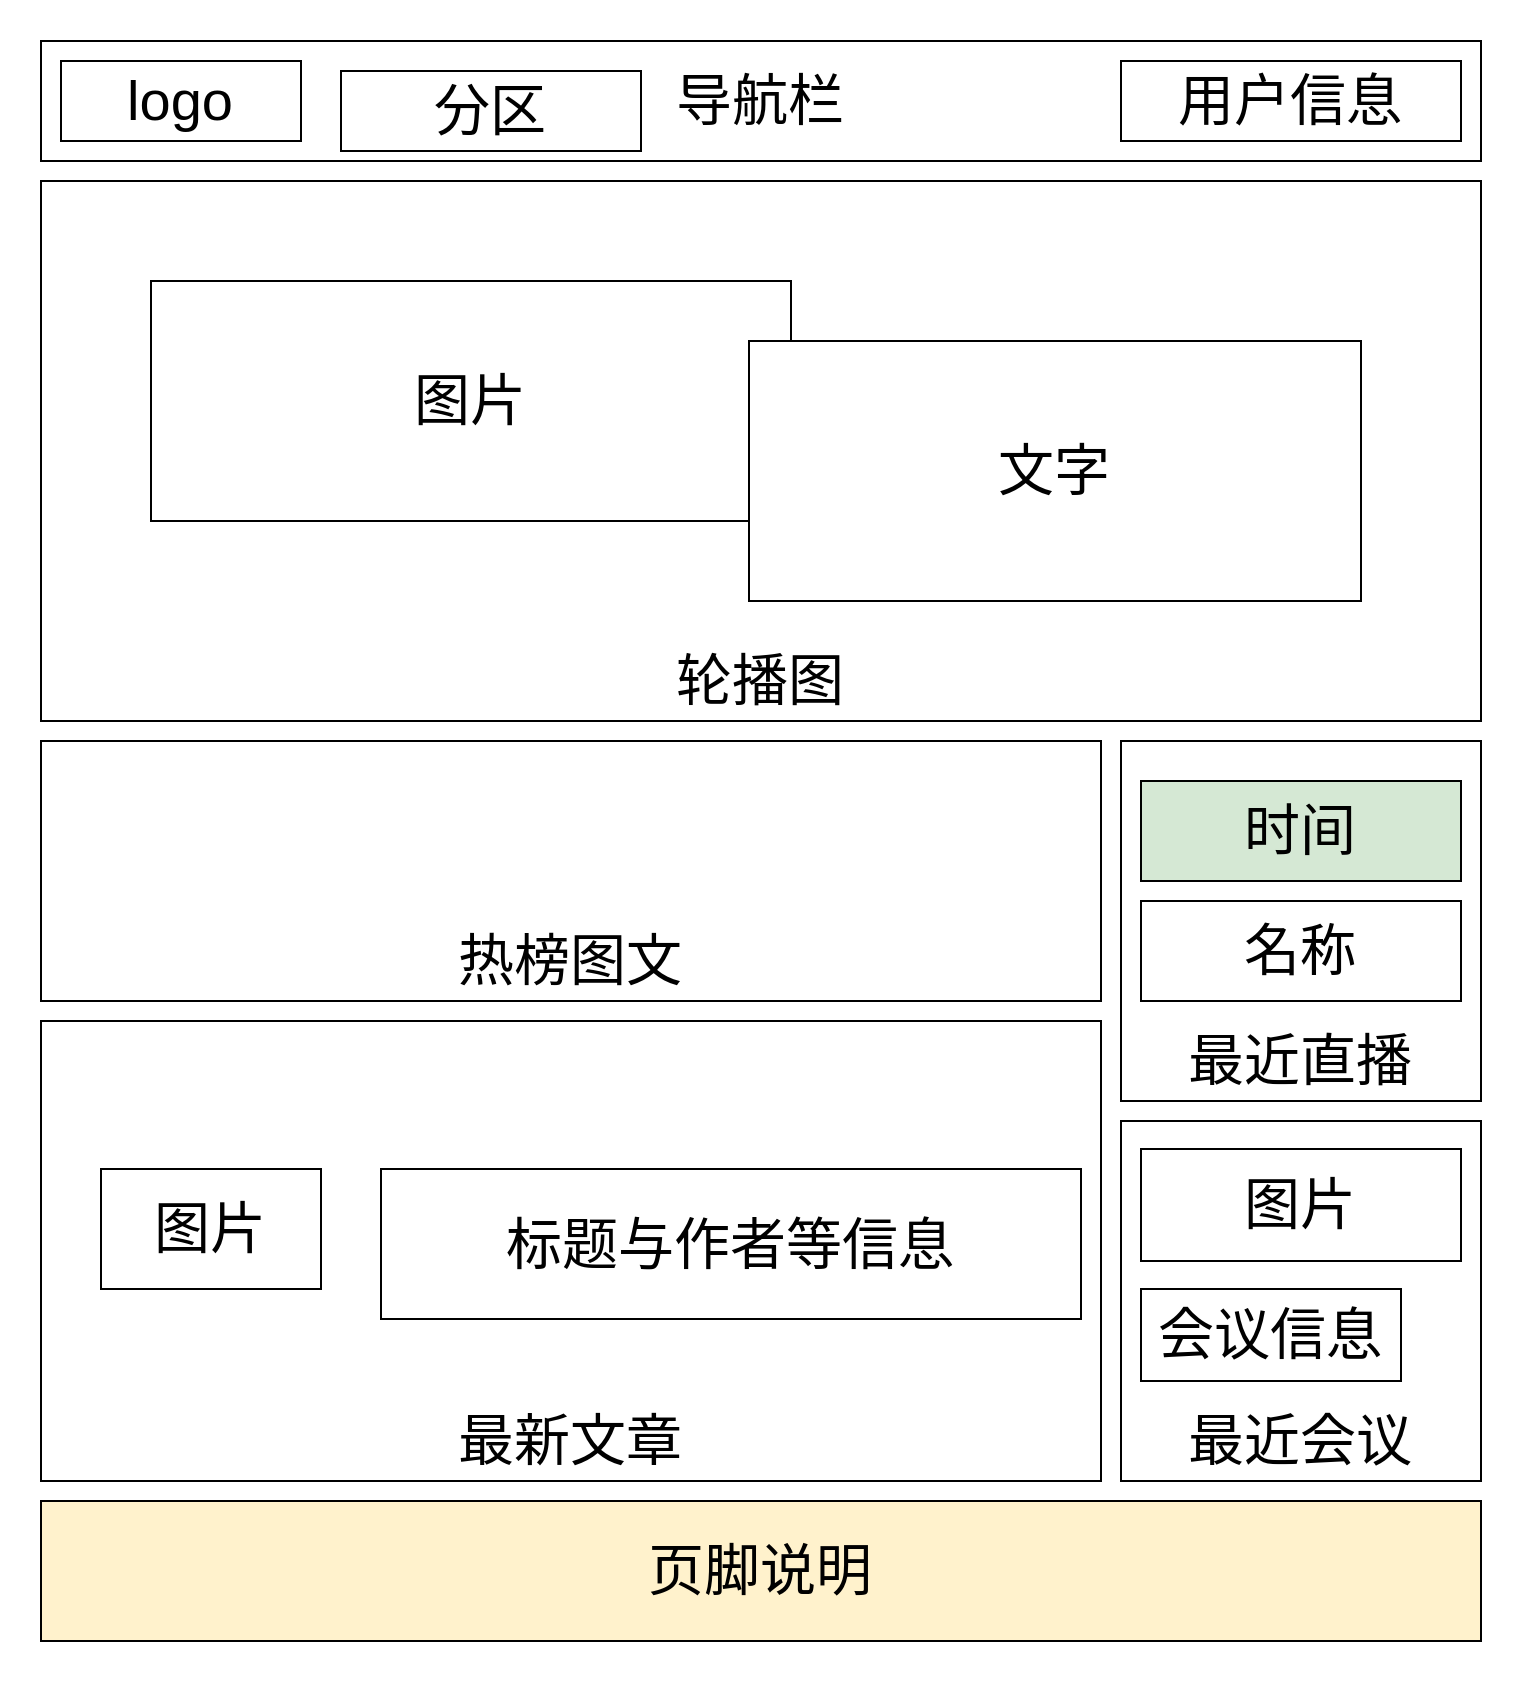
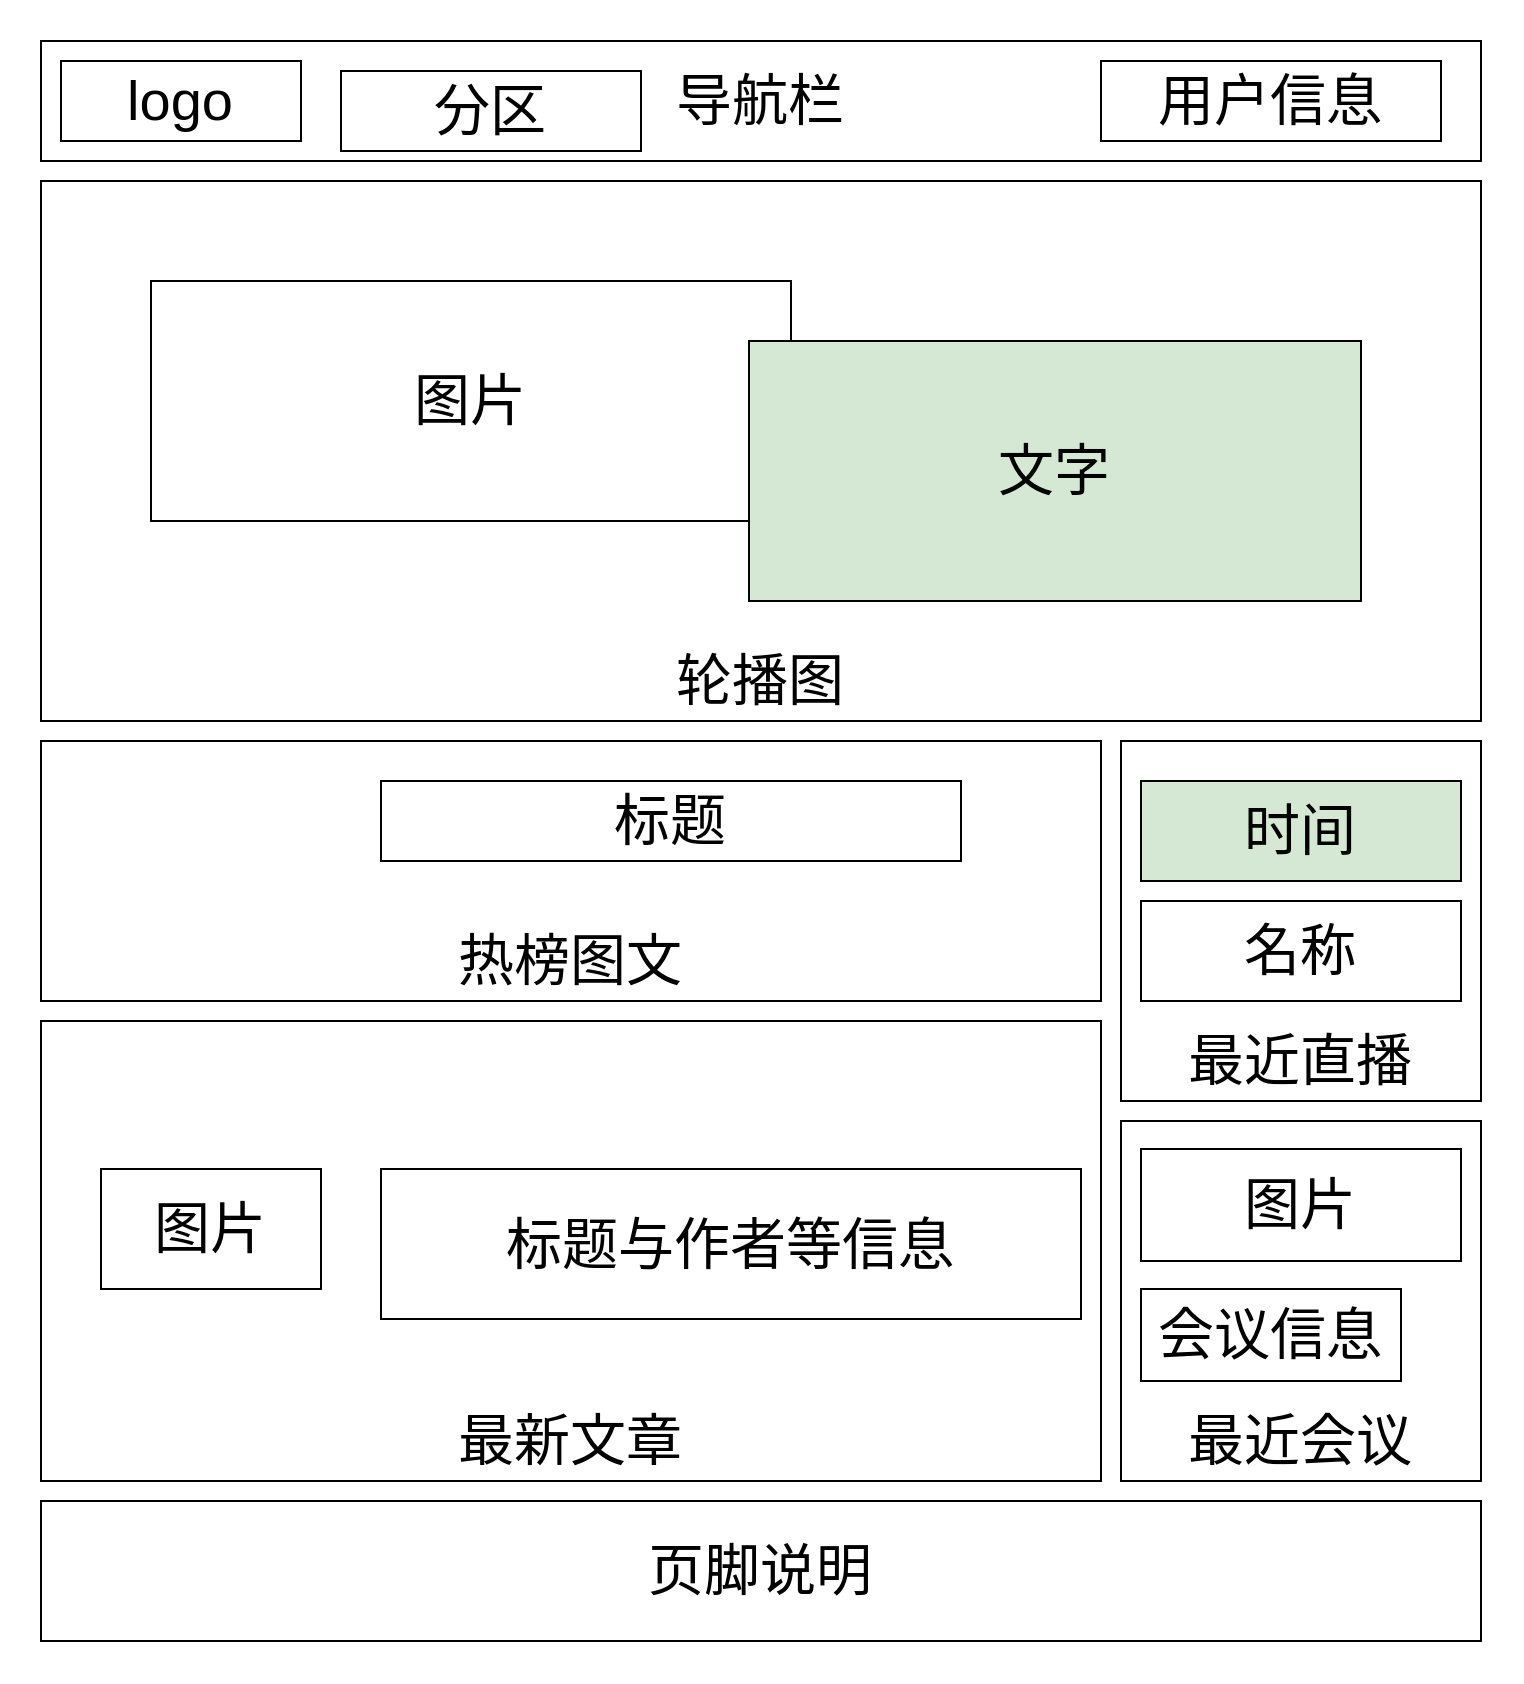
  <mxCell id="0" />
  <mxCell id="1" parent="0" />
  <mxCell id="2" value="导航栏" style="rounded=0;whiteSpace=wrap;html=1;hachureGap=4;fontSize=28;" parent="1" vertex="1"><mxGeometry x="20" y="20" width="720" height="60" as="geometry" /></mxCell>
  <mxCell id="3" value="logo" style="rounded=0;whiteSpace=wrap;html=1;hachureGap=4;fontSize=28;" parent="1" vertex="1"><mxGeometry x="30" y="30" width="120" height="40" as="geometry" /></mxCell>
  <mxCell id="4" value="分区" style="rounded=0;whiteSpace=wrap;html=1;hachureGap=4;fontSize=28;" parent="1" vertex="1"><mxGeometry x="170" y="35" width="150" height="40" as="geometry" /></mxCell>
- <mxCell id="5" value="用户信息" style="rounded=0;whiteSpace=wrap;html=1;hachureGap=4;fontSize=28;" parent="1" vertex="1"><mxGeometry x="560" y="30" width="170" height="40" as="geometry" /></mxCell>
+ <mxCell id="5" value="用户信息" style="rounded=0;whiteSpace=wrap;html=1;hachureGap=4;fontSize=28;" parent="1" vertex="1"><mxGeometry x="550" y="30" width="170" height="40" as="geometry" /></mxCell>
  <mxCell id="6" value="轮播图" style="rounded=0;whiteSpace=wrap;html=1;hachureGap=4;fontSize=28;verticalAlign=bottom;" parent="1" vertex="1"><mxGeometry x="20" y="90" width="720" height="270" as="geometry" /></mxCell>
  <mxCell id="7" value="热榜图文" style="rounded=0;whiteSpace=wrap;html=1;hachureGap=4;fontSize=28;verticalAlign=bottom;" parent="1" vertex="1"><mxGeometry x="20" y="370" width="530" height="130" as="geometry" /></mxCell>
  <mxCell id="8" value="最新文章" style="rounded=0;whiteSpace=wrap;html=1;hachureGap=4;fontSize=28;verticalAlign=bottom;" parent="1" vertex="1"><mxGeometry x="20" y="510" width="530" height="230" as="geometry" /></mxCell>
  <mxCell id="9" value="最近直播" style="rounded=0;whiteSpace=wrap;html=1;hachureGap=4;fontSize=28;verticalAlign=bottom;" parent="1" vertex="1"><mxGeometry x="560" y="370" width="180" height="180" as="geometry" /></mxCell>
  <mxCell id="10" value="最近会议" style="rounded=0;whiteSpace=wrap;html=1;hachureGap=4;fontSize=28;verticalAlign=bottom;" parent="1" vertex="1"><mxGeometry x="560" y="560" width="180" height="180" as="geometry" /></mxCell>
- <mxCell id="11" value="页脚说明" style="rounded=0;whiteSpace=wrap;html=1;hachureGap=4;fontSize=28;fillColor=#fff2cc;" parent="1" vertex="1"><mxGeometry x="20" y="750" width="720" height="70" as="geometry" /></mxCell>
+ <mxCell id="11" value="页脚说明" style="rounded=0;whiteSpace=wrap;html=1;hachureGap=4;fontSize=28;" parent="1" vertex="1"><mxGeometry x="20" y="750" width="720" height="70" as="geometry" /></mxCell>
  <mxCell id="12" value="图片" style="rounded=0;whiteSpace=wrap;html=1;hachureGap=4;fontSize=28;" parent="1" vertex="1"><mxGeometry x="75" y="140" width="320" height="120" as="geometry" /></mxCell>
- <mxCell id="13" value="文字" style="rounded=0;whiteSpace=wrap;html=1;hachureGap=4;fontSize=28;" parent="1" vertex="1"><mxGeometry x="374" y="170" width="306" height="130" as="geometry" /></mxCell>
+ <mxCell id="13" value="文字" style="rounded=0;whiteSpace=wrap;html=1;hachureGap=4;fontSize=28;fillColor=#d5e8d4;" parent="1" vertex="1"><mxGeometry x="374" y="170" width="306" height="130" as="geometry" /></mxCell>
+ <mxCell id="14" value="标题" style="rounded=0;whiteSpace=wrap;html=1;hachureGap=4;fontSize=28;" parent="1" vertex="1"><mxGeometry x="190" y="390" width="290" height="40" as="geometry" /></mxCell>
  <mxCell id="15" value="图片" style="rounded=0;whiteSpace=wrap;html=1;hachureGap=4;fontSize=28;" parent="1" vertex="1"><mxGeometry x="50" y="584" width="110" height="60" as="geometry" /></mxCell>
  <mxCell id="16" value="标题与作者等信息" style="rounded=0;whiteSpace=wrap;html=1;hachureGap=4;fontSize=28;" parent="1" vertex="1"><mxGeometry x="190" y="584" width="350" height="75" as="geometry" /></mxCell>
  <mxCell id="17" value="时间" style="rounded=0;whiteSpace=wrap;html=1;hachureGap=4;fontSize=28;fillColor=#d5e8d4;" parent="1" vertex="1"><mxGeometry x="570" y="390" width="160" height="50" as="geometry" /></mxCell>
  <mxCell id="18" value="图片" style="rounded=0;whiteSpace=wrap;html=1;hachureGap=4;fontSize=28;" parent="1" vertex="1"><mxGeometry x="570" y="574" width="160" height="56" as="geometry" /></mxCell>
  <mxCell id="19" value="会议信息" style="rounded=0;whiteSpace=wrap;html=1;hachureGap=4;fontSize=28;" parent="1" vertex="1"><mxGeometry x="570" y="644" width="130" height="46" as="geometry" /></mxCell>
  <mxCell id="20" value="名称" style="rounded=0;whiteSpace=wrap;html=1;hachureGap=4;fontSize=28;" parent="1" vertex="1"><mxGeometry x="570" y="450" width="160" height="50" as="geometry" /></mxCell>
